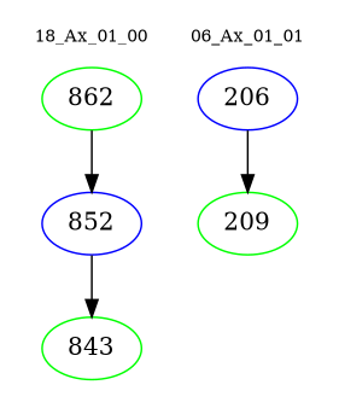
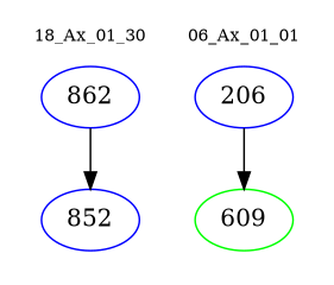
  digraph {
    node [color=blue]
    edge [color=black]
    n1 [label=852]
-   n2 [color=green label=843]
-   n3 [color=green label=862]
+   n3 [label=862]
    n4 [label=206]
-   n5 [color=green label=209]
+   n5 [color=green label=609]
    subgraph cluster_1 {
      color=white
      fontsize=10
-     label="18_Ax_01_00"
+     label="18_Ax_01_30"
      n1
-     n2
      n3
    }
    subgraph cluster_2 {
      color=white
      fontsize=10
      label="06_Ax_01_01"
      n4
      n5
    }
-   n1 -> n2
    n3 -> n1
    n4 -> n5
  }
